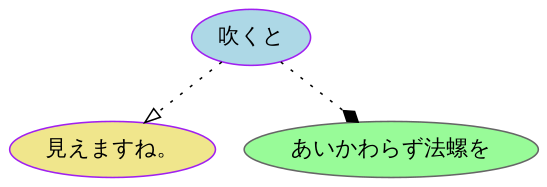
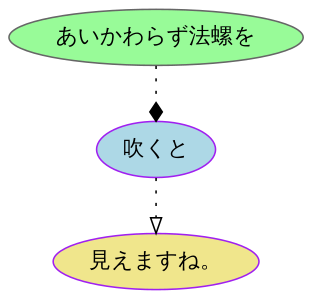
  digraph {
    fontname="Fira Sans"
    node [color=purple fontname="Fira Sans" style=filled]
    edge [fontname="Fira Sans" style=dotted]
    n1 [fillcolor=lightblue label="吹くと"]
    n2 [fillcolor=khaki label="見えますね。"]
    n3 [color=gray40 fillcolor=palegreen label="あいかわらず法螺を"]
    n1 -> n2 [arrowhead=onormal]
-   n1 -> n3 [arrowhead=diamond]
+   n3 -> n1 [arrowhead=diamond]
  }
